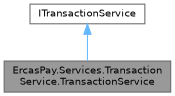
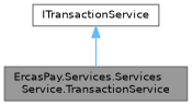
  digraph {
    node [color=gray40 fontname=Helvetica fontsize=10 shape=box style=filled]
-   n1 [fillcolor=grey60 fontcolor=black height=0.2 label="ErcasPay.Services.Transaction\lService.TransactionService" width=0.4]
+   n1 [fillcolor=grey60 fontcolor=black height=0.2 label="ErcasPay.Services.Services\lService.TransactionService" width=0.4]
    n2 [fillcolor=white height=0.2 label=ITransactionService width=0.4]
    n2 -> n1 [color=steelblue1 dir=back fontname=Helvetica fontsize=10 labelfontname=Helvetica labelfontsize=10 style=solid]
  }
